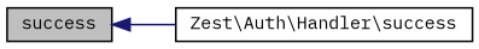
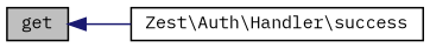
  digraph {
    rankdir=LR
    fontname="IBM Plex Mono"
    node [color=black fontname="IBM Plex Mono" fontsize=10 shape=record style=filled]
-   n1 [fillcolor=grey75 fontcolor=black height=0.2 label=success width=0.4]
+   n1 [fillcolor=grey75 fontcolor=black height=0.2 label=get width=0.4]
    n2 [fillcolor=white height=0.2 label="Zest\\Auth\\Handler\\success" width=0.4]
    n1 -> n2 [color=midnightblue dir=back fontname="IBM Plex Mono" fontsize=10 labelfontname=Helvetica labelfontsize=10 style=solid]
  }
